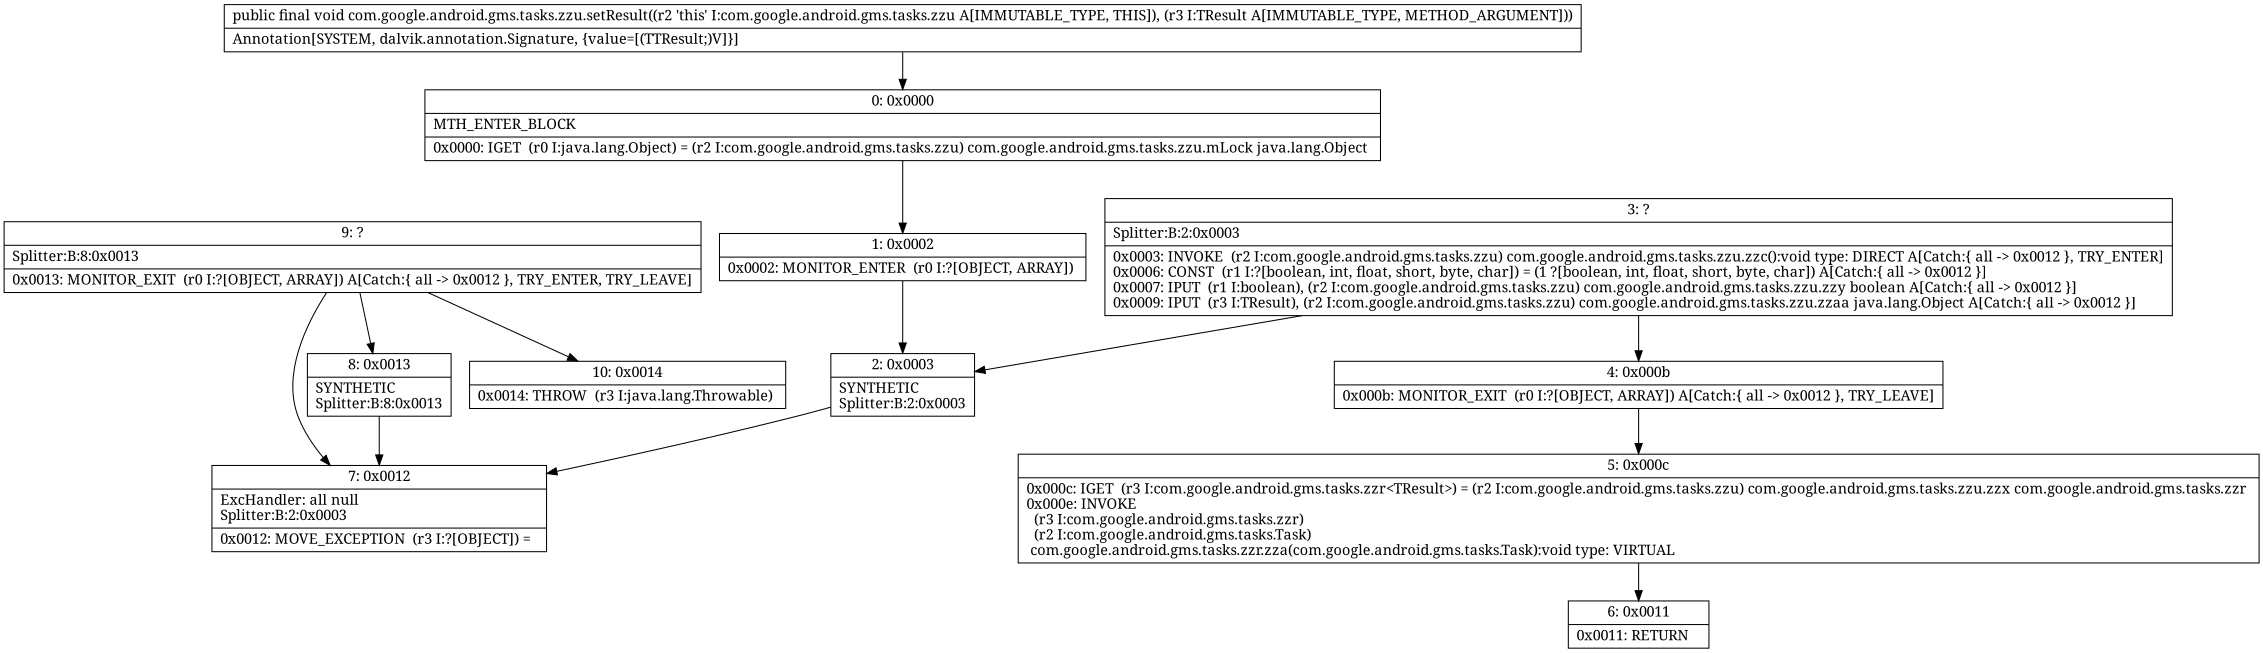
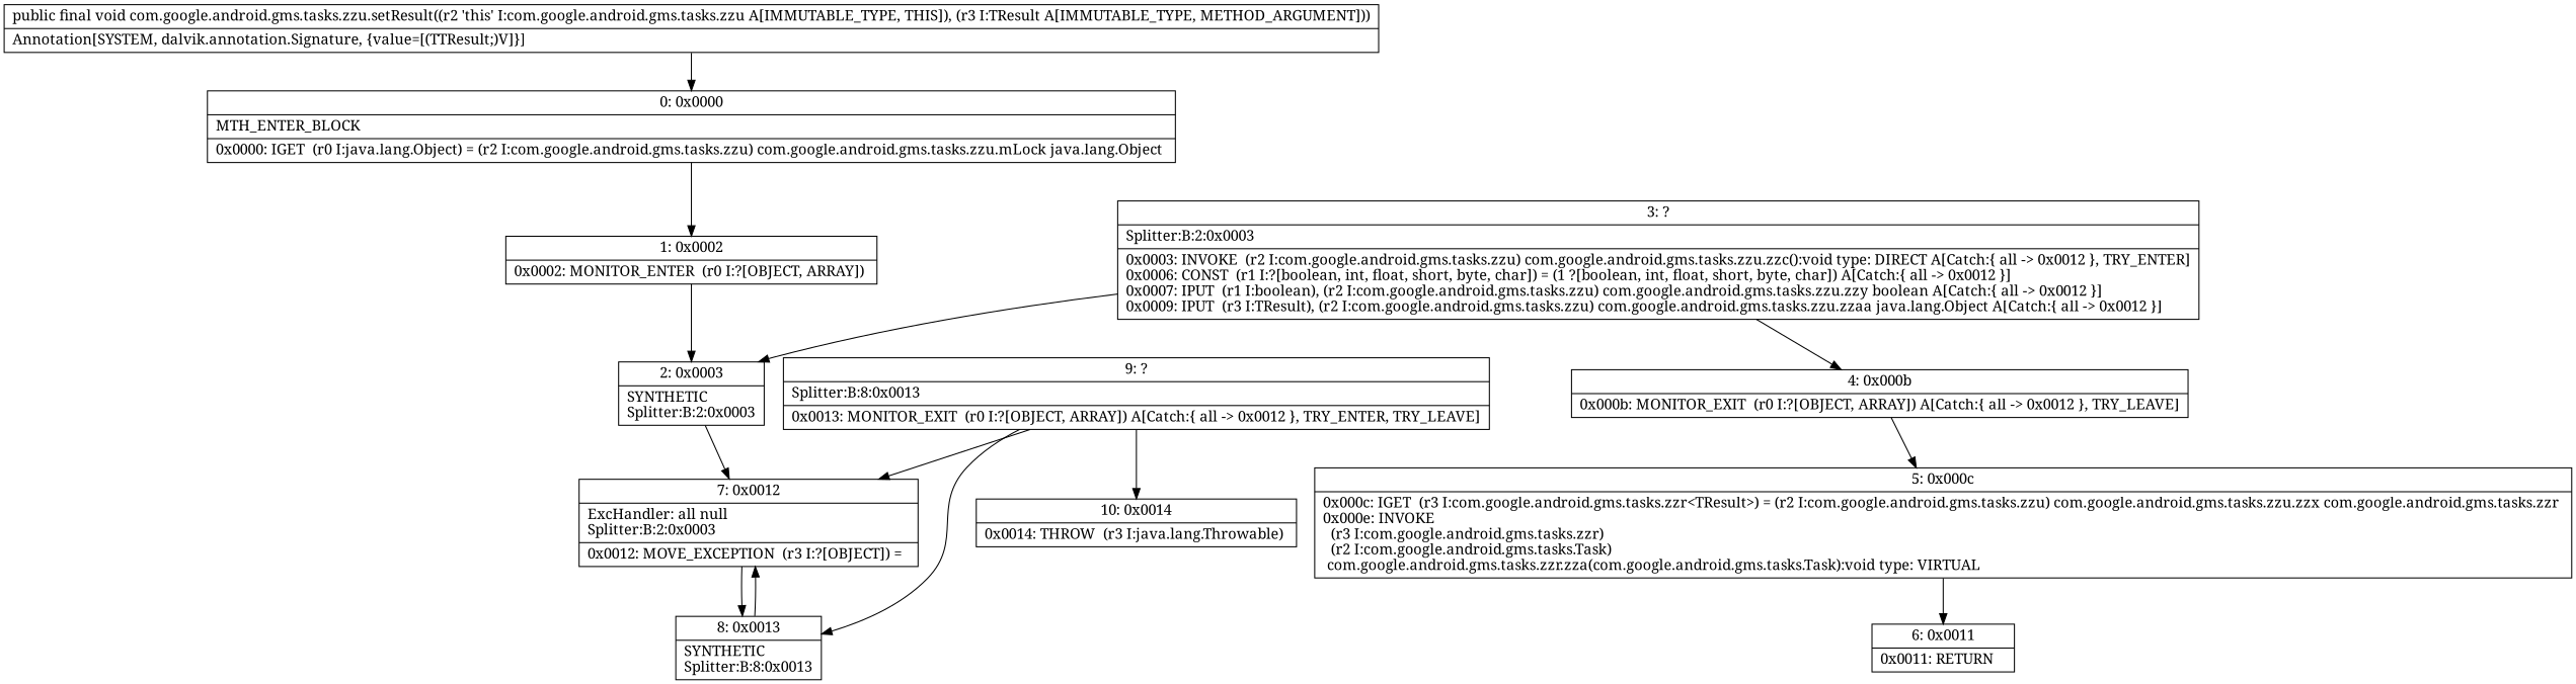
  digraph {
    fontname="Noto Serif"
    node [fontname="Noto Serif" shape=record]
    edge [fontname="Noto Serif"]
    n1 [label="{0\:\ 0x0000|MTH_ENTER_BLOCK\l|0x0000: IGET  (r0 I:java.lang.Object) = (r2 I:com.google.android.gms.tasks.zzu) com.google.android.gms.tasks.zzu.mLock java.lang.Object \l}"]
    n2 [label="{1\:\ 0x0002|0x0002: MONITOR_ENTER  (r0 I:?[OBJECT, ARRAY]) \l}"]
    n3 [label="{2\:\ 0x0003|SYNTHETIC\lSplitter:B:2:0x0003\l}"]
    n4 [label="{7\:\ 0x0012|ExcHandler: all null\lSplitter:B:2:0x0003\l|0x0012: MOVE_EXCEPTION  (r3 I:?[OBJECT]) =  \l}"]
    n5 [label="{3\:\ ?|Splitter:B:2:0x0003\l|0x0003: INVOKE  (r2 I:com.google.android.gms.tasks.zzu) com.google.android.gms.tasks.zzu.zzc():void type: DIRECT A[Catch:\{ all \-\> 0x0012 \}, TRY_ENTER]\l0x0006: CONST  (r1 I:?[boolean, int, float, short, byte, char]) = (1 ?[boolean, int, float, short, byte, char]) A[Catch:\{ all \-\> 0x0012 \}]\l0x0007: IPUT  (r1 I:boolean), (r2 I:com.google.android.gms.tasks.zzu) com.google.android.gms.tasks.zzu.zzy boolean A[Catch:\{ all \-\> 0x0012 \}]\l0x0009: IPUT  (r3 I:TResult), (r2 I:com.google.android.gms.tasks.zzu) com.google.android.gms.tasks.zzu.zzaa java.lang.Object A[Catch:\{ all \-\> 0x0012 \}]\l}"]
    n6 [label="{4\:\ 0x000b|0x000b: MONITOR_EXIT  (r0 I:?[OBJECT, ARRAY]) A[Catch:\{ all \-\> 0x0012 \}, TRY_LEAVE]\l}"]
    n7 [label="{8\:\ 0x0013|SYNTHETIC\lSplitter:B:8:0x0013\l}"]
    n8 [label="{5\:\ 0x000c|0x000c: IGET  (r3 I:com.google.android.gms.tasks.zzr\<TResult\>) = (r2 I:com.google.android.gms.tasks.zzu) com.google.android.gms.tasks.zzu.zzx com.google.android.gms.tasks.zzr \l0x000e: INVOKE  \l  (r3 I:com.google.android.gms.tasks.zzr)\l  (r2 I:com.google.android.gms.tasks.Task)\l com.google.android.gms.tasks.zzr.zza(com.google.android.gms.tasks.Task):void type: VIRTUAL \l}"]
    n9 [label="{6\:\ 0x0011|0x0011: RETURN   \l}"]
    n10 [label="{9\:\ ?|Splitter:B:8:0x0013\l|0x0013: MONITOR_EXIT  (r0 I:?[OBJECT, ARRAY]) A[Catch:\{ all \-\> 0x0012 \}, TRY_ENTER, TRY_LEAVE]\l}"]
    n11 [label="{10\:\ 0x0014|0x0014: THROW  (r3 I:java.lang.Throwable) \l}"]
    n12 [label="{public final void com.google.android.gms.tasks.zzu.setResult((r2 'this' I:com.google.android.gms.tasks.zzu A[IMMUTABLE_TYPE, THIS]), (r3 I:TResult A[IMMUTABLE_TYPE, METHOD_ARGUMENT]))  | Annotation[SYSTEM, dalvik.annotation.Signature, \{value=[(TTResult;)V]\}]\l}"]
    n1 -> n2
    n2 -> n3
    n3 -> n4
+   n4 -> n7
    n5 -> n3
    n5 -> n6
    n6 -> n8
    n7 -> n4
    n8 -> n9
    n10 -> n4
    n10 -> n7
    n10 -> n11
    n12 -> n1
  }
